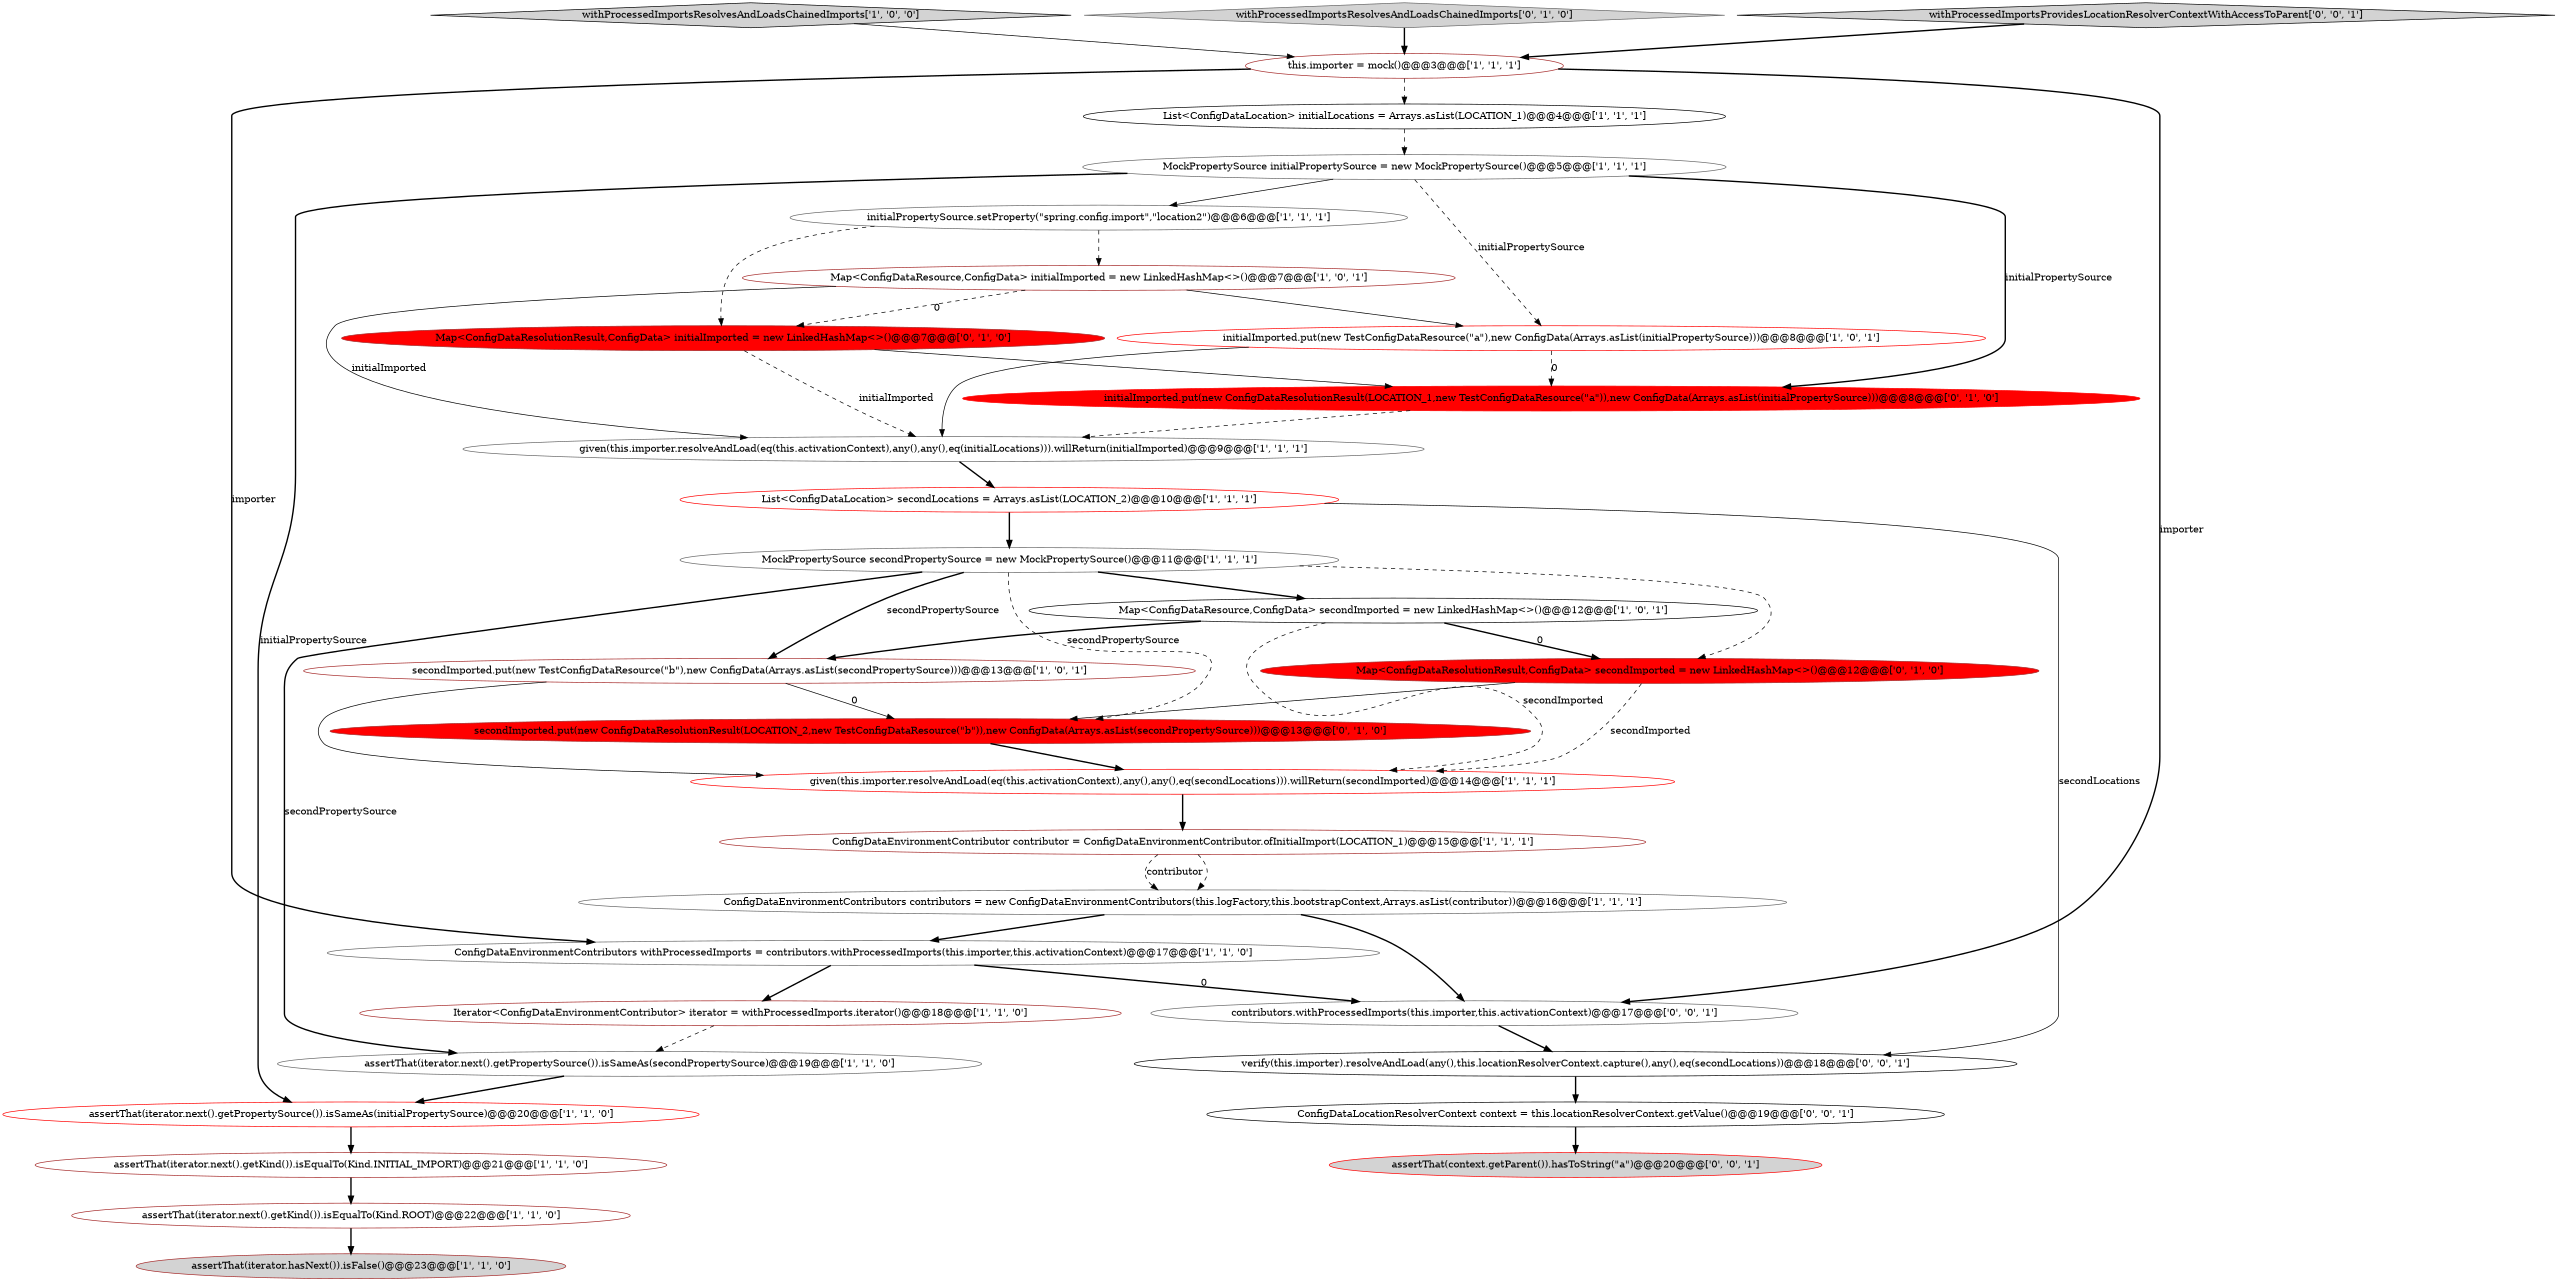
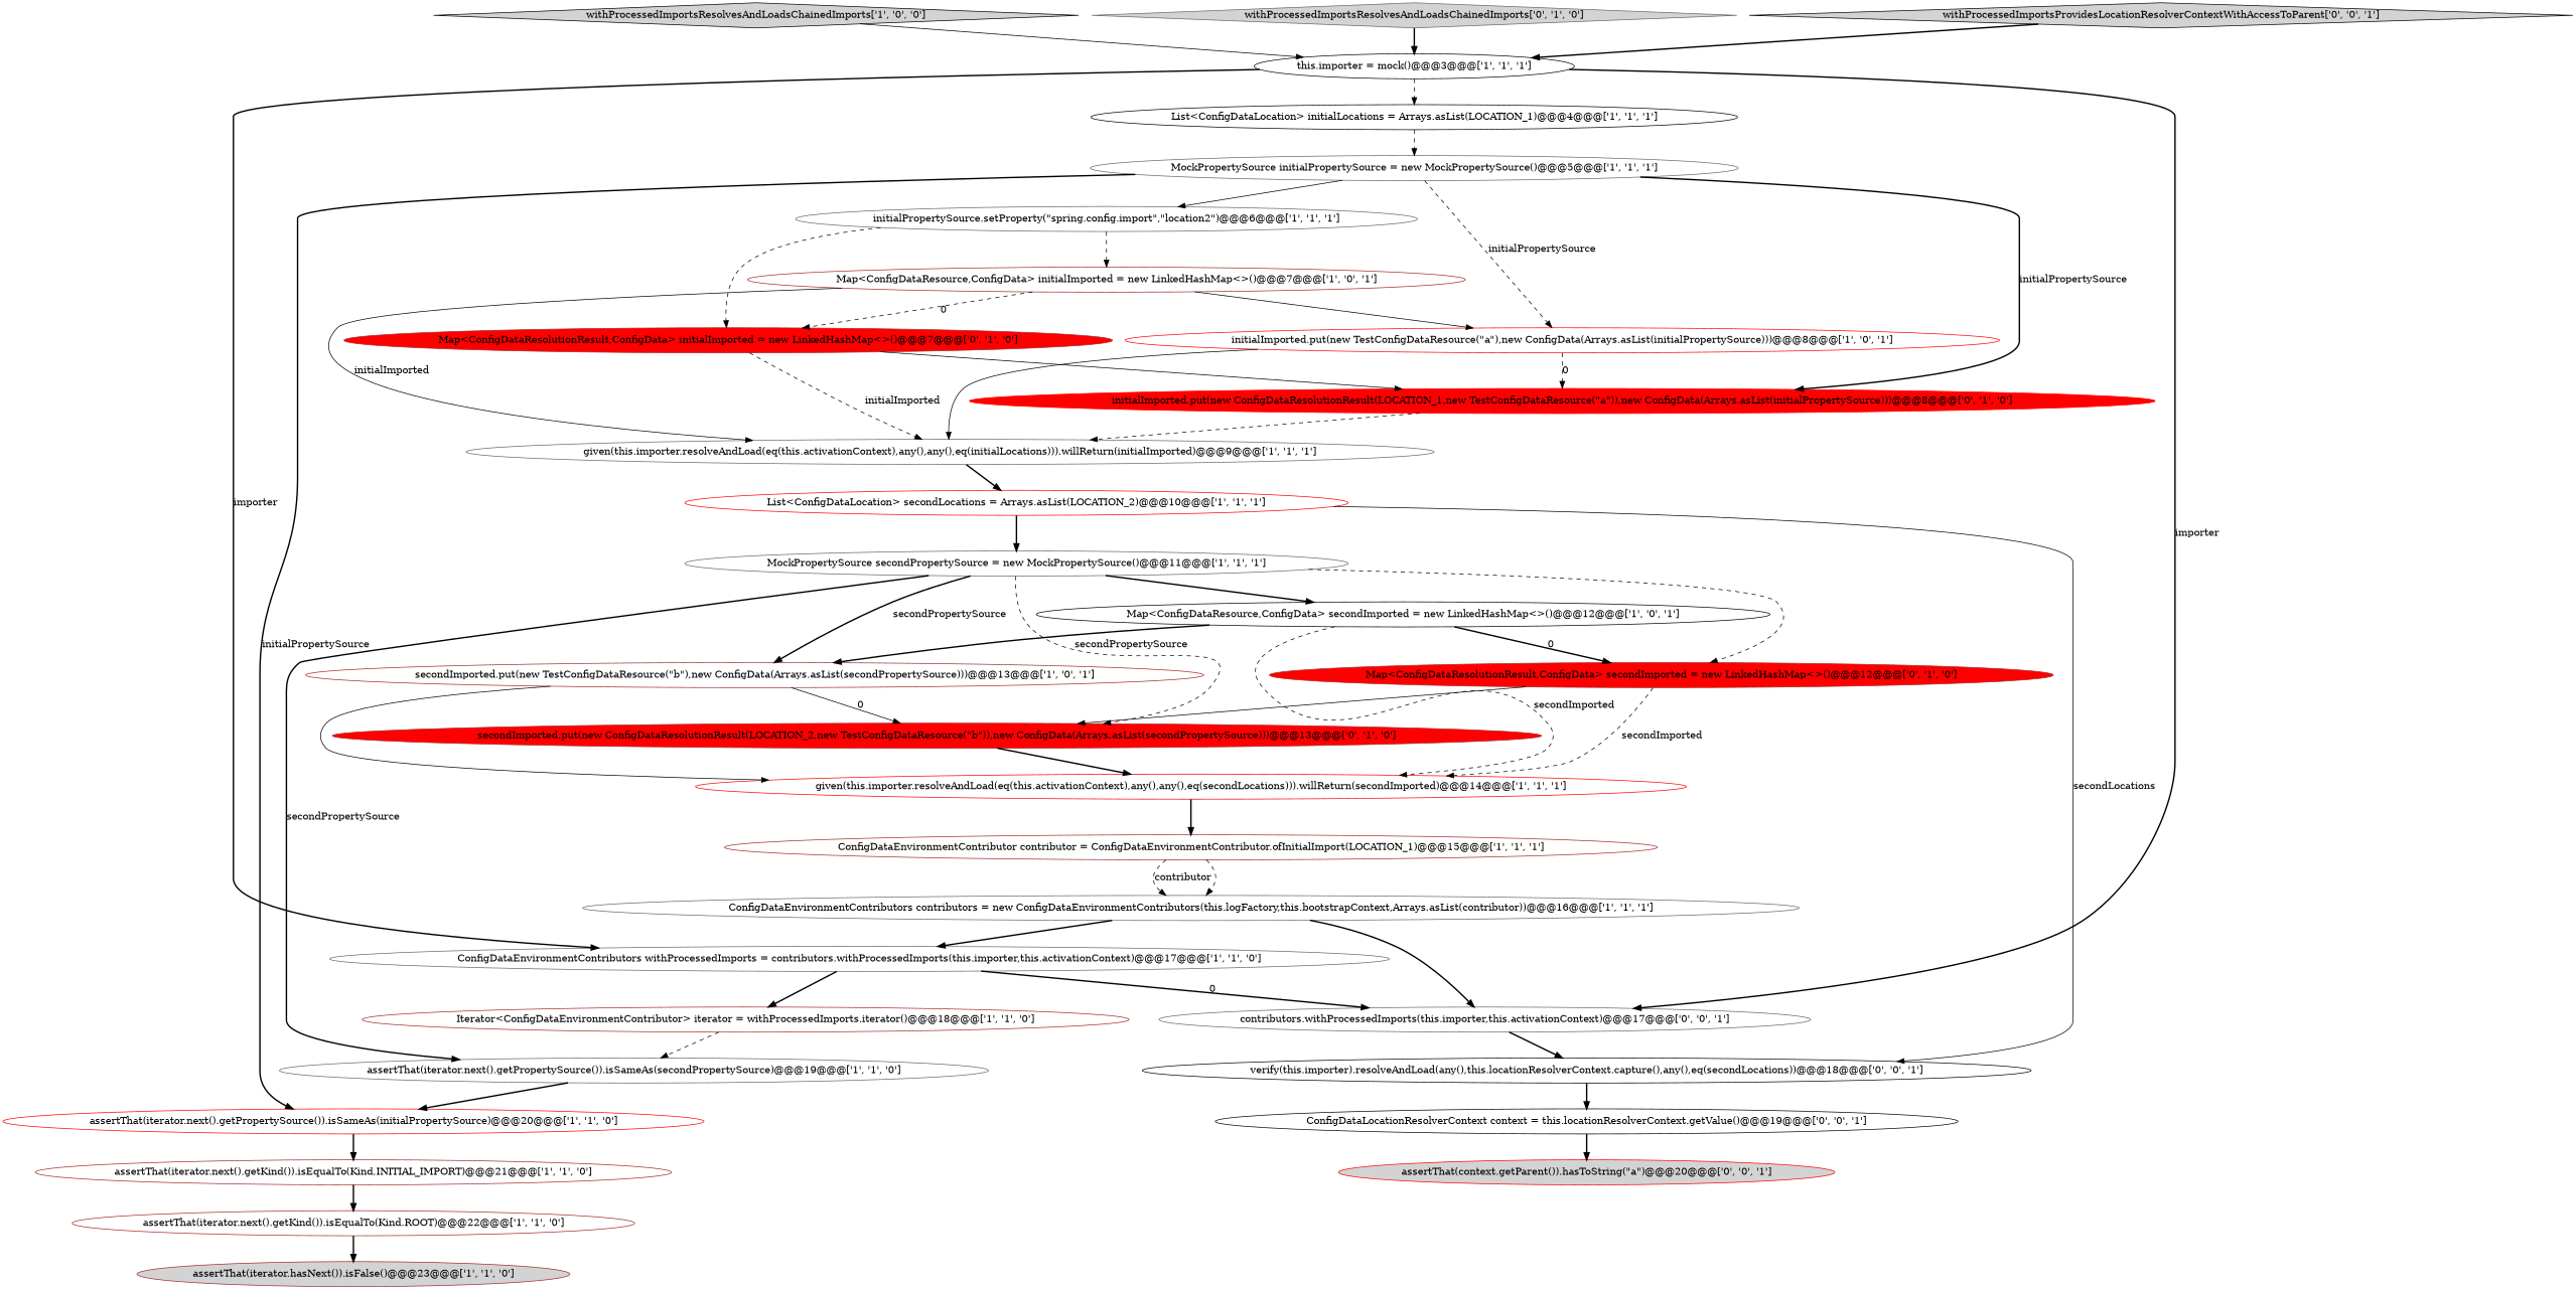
  digraph {
    node [fillcolor=white shape=ellipse style=filled color=brown]
    edge [style=bold]
    n1 [fillcolor=lightgray label="assertThat(iterator.hasNext()).isFalse()@@@23@@@['1', '1', '0']"]
    n2 [label="given(this.importer.resolveAndLoad(eq(this.activationContext),any(),any(),eq(initialLocations))).willReturn(initialImported)@@@9@@@['1', '1', '1']" color=gray40]
    n3 [label="List<ConfigDataLocation> secondLocations = Arrays.asList(LOCATION_2)@@@10@@@['1', '1', '1']" color=red]
    n4 [label="contributors.withProcessedImports(this.importer,this.activationContext)@@@17@@@['0', '0', '1']" color=gray40]
    n5 [label="verify(this.importer).resolveAndLoad(any(),this.locationResolverContext.capture(),any(),eq(secondLocations))@@@18@@@['0', '0', '1']" color=black]
    n6 [label="MockPropertySource initialPropertySource = new MockPropertySource()@@@5@@@['1', '1', '1']" color=gray40]
    n7 [label="initialImported.put(new TestConfigDataResource(\"a\"),new ConfigData(Arrays.asList(initialPropertySource)))@@@8@@@['1', '0', '1']" color=red]
    n8 [label="assertThat(iterator.next().getPropertySource()).isSameAs(initialPropertySource)@@@20@@@['1', '1', '0']" color=red]
    n9 [fillcolor=red label="initialImported.put(new ConfigDataResolutionResult(LOCATION_1,new TestConfigDataResource(\"a\")),new ConfigData(Arrays.asList(initialPropertySource)))@@@8@@@['0', '1', '0']" color=red]
    n10 [label="initialPropertySource.setProperty(\"spring.config.import\",\"location2\")@@@6@@@['1', '1', '1']" color=gray40]
    n11 [fillcolor=lightgray label="withProcessedImportsResolvesAndLoadsChainedImports['1', '0', '0']" shape=diamond color=black]
-   n12 [label="this.importer = mock()@@@3@@@['1', '1', '1']"]
+   n12 [label="this.importer = mock()@@@3@@@['1', '1', '1']" color=black]
    n13 [label="given(this.importer.resolveAndLoad(eq(this.activationContext),any(),any(),eq(secondLocations))).willReturn(secondImported)@@@14@@@['1', '1', '1']" color=red]
    n14 [label="ConfigDataEnvironmentContributor contributor = ConfigDataEnvironmentContributor.ofInitialImport(LOCATION_1)@@@15@@@['1', '1', '1']"]
    n15 [fillcolor=red label="Map<ConfigDataResolutionResult,ConfigData> secondImported = new LinkedHashMap<>()@@@12@@@['0', '1', '0']"]
    n16 [fillcolor=red label="secondImported.put(new ConfigDataResolutionResult(LOCATION_2,new TestConfigDataResource(\"b\")),new ConfigData(Arrays.asList(secondPropertySource)))@@@13@@@['0', '1', '0']"]
    n17 [label="assertThat(iterator.next().getKind()).isEqualTo(Kind.INITIAL_IMPORT)@@@21@@@['1', '1', '0']"]
    n18 [label="ConfigDataLocationResolverContext context = this.locationResolverContext.getValue()@@@19@@@['0', '0', '1']" color=black]
    n19 [label="Iterator<ConfigDataEnvironmentContributor> iterator = withProcessedImports.iterator()@@@18@@@['1', '1', '0']"]
    n20 [label="assertThat(iterator.next().getPropertySource()).isSameAs(secondPropertySource)@@@19@@@['1', '1', '0']" color=gray40]
    n21 [label="List<ConfigDataLocation> initialLocations = Arrays.asList(LOCATION_1)@@@4@@@['1', '1', '1']" color=black]
    n22 [label="secondImported.put(new TestConfigDataResource(\"b\"),new ConfigData(Arrays.asList(secondPropertySource)))@@@13@@@['1', '0', '1']"]
    n23 [label="ConfigDataEnvironmentContributors contributors = new ConfigDataEnvironmentContributors(this.logFactory,this.bootstrapContext,Arrays.asList(contributor))@@@16@@@['1', '1', '1']" color=gray40]
    n24 [label="ConfigDataEnvironmentContributors withProcessedImports = contributors.withProcessedImports(this.importer,this.activationContext)@@@17@@@['1', '1', '0']" color=gray40]
    n25 [label="Map<ConfigDataResource,ConfigData> secondImported = new LinkedHashMap<>()@@@12@@@['1', '0', '1']" color=black]
    n26 [label="assertThat(iterator.next().getKind()).isEqualTo(Kind.ROOT)@@@22@@@['1', '1', '0']"]
    n27 [label="Map<ConfigDataResource,ConfigData> initialImported = new LinkedHashMap<>()@@@7@@@['1', '0', '1']"]
    n28 [fillcolor=red label="Map<ConfigDataResolutionResult,ConfigData> initialImported = new LinkedHashMap<>()@@@7@@@['0', '1', '0']"]
    n29 [fillcolor=lightgray label="withProcessedImportsResolvesAndLoadsChainedImports['0', '1', '0']" shape=diamond color=gray40]
    n30 [fillcolor=lightgray label="assertThat(context.getParent()).hasToString(\"a\")@@@20@@@['0', '0', '1']" color=red]
    n31 [label="MockPropertySource secondPropertySource = new MockPropertySource()@@@11@@@['1', '1', '1']" color=gray40]
    n32 [fillcolor=lightgray label="withProcessedImportsProvidesLocationResolverContextWithAccessToParent['0', '0', '1']" shape=diamond color=black]
    n2 -> n3
    n3 -> n5 [label=secondLocations style=solid]
    n3 -> n31
    n4 -> n5
    n5 -> n18
    n6 -> n7 [label=initialPropertySource style=dashed]
    n6 -> n8 [label=initialPropertySource]
    n6 -> n9 [label=initialPropertySource]
    n6 -> n10 [style=solid]
    n7 -> n2 [style=solid]
    n7 -> n9 [label=0 style=dashed]
    n8 -> n17
    n9 -> n2 [style=dashed]
    n10 -> n27 [style=dashed]
    n10 -> n28 [style=dashed]
    n11 -> n12 [style=solid]
    n12 -> n4 [label=importer]
    n12 -> n21 [style=dashed]
    n12 -> n24 [label=importer]
    n13 -> n14
    n14 -> n23 [style=dashed]
    n14 -> n23 [label=contributor style=dashed]
    n15 -> n13 [label=secondImported style=dashed]
    n15 -> n16 [style=solid]
    n16 -> n13
    n17 -> n26
    n18 -> n30
    n19 -> n20 [style=dashed]
    n20 -> n8
    n21 -> n6 [style=dashed]
    n22 -> n13 [style=solid]
    n22 -> n16 [label=0 style=solid]
    n23 -> n4
    n23 -> n24
    n24 -> n4 [label=0]
    n24 -> n19
    n25 -> n13 [label=secondImported style=dashed]
    n25 -> n15 [label=0]
    n25 -> n22
    n26 -> n1
    n27 -> n2 [label=initialImported style=solid]
    n27 -> n7 [style=solid]
    n27 -> n28 [label=0 style=dashed]
    n28 -> n2 [label=initialImported style=dashed]
    n28 -> n9 [style=solid]
    n29 -> n12
    n31 -> n15 [style=dashed]
    n31 -> n16 [label=secondPropertySource style=dashed]
    n31 -> n20 [label=secondPropertySource]
    n31 -> n22 [label=secondPropertySource]
    n31 -> n25
    n32 -> n12
  }
